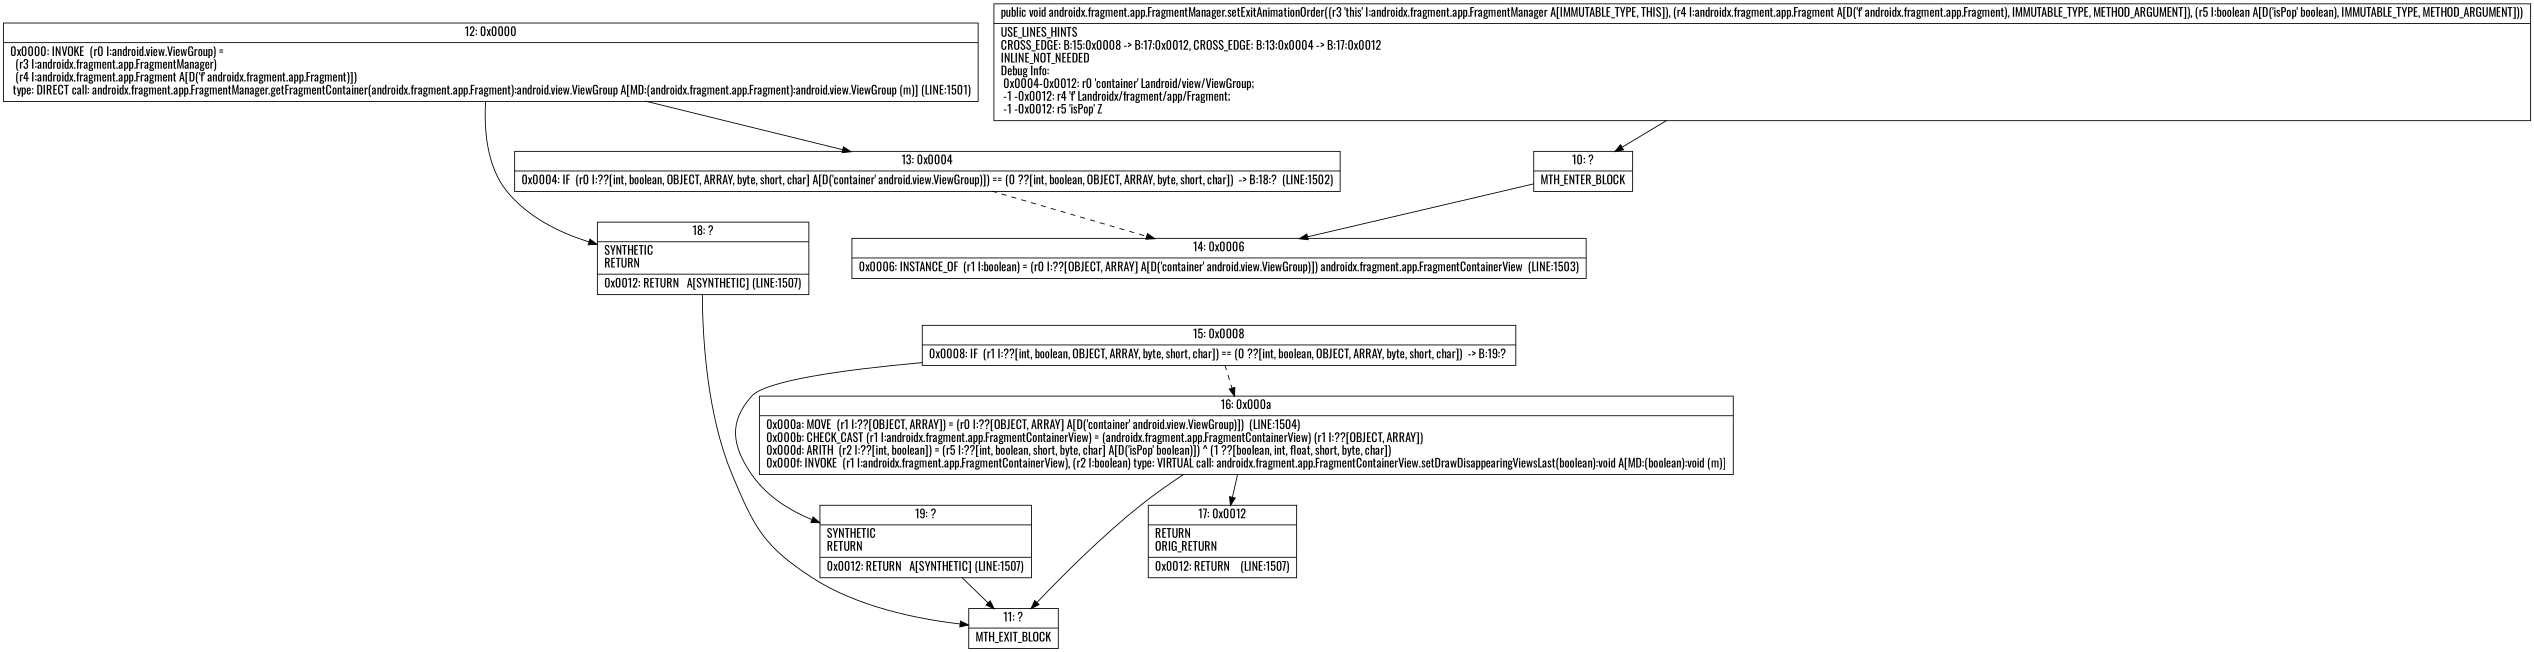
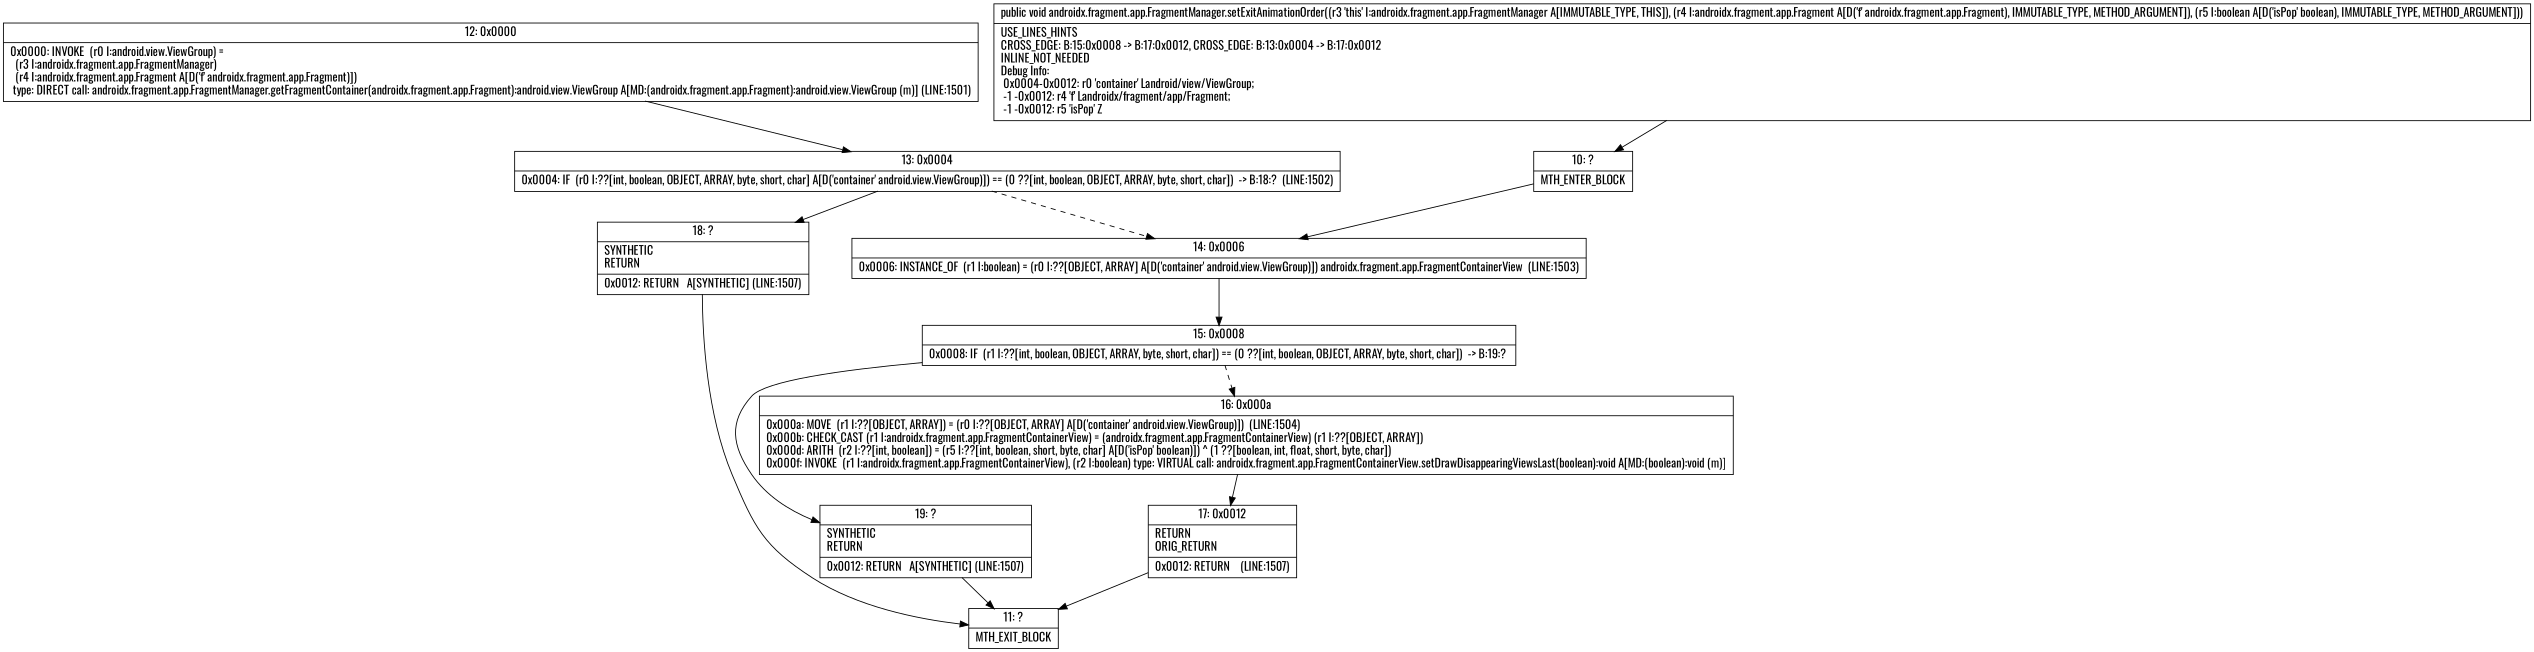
  digraph {
    fontname=Oswald
    node [fontname=Oswald shape=record]
    edge [fontname=Oswald]
    n1 [label="{10\:\ ?|MTH_ENTER_BLOCK\l}"]
    n2 [label="{14\:\ 0x0006|0x0006: INSTANCE_OF  (r1 I:boolean) = (r0 I:??[OBJECT, ARRAY] A[D('container' android.view.ViewGroup)]) androidx.fragment.app.FragmentContainerView  (LINE:1503)\l}"]
    n3 [label="{12\:\ 0x0000|0x0000: INVOKE  (r0 I:android.view.ViewGroup) = \l  (r3 I:androidx.fragment.app.FragmentManager)\l  (r4 I:androidx.fragment.app.Fragment A[D('f' androidx.fragment.app.Fragment)])\l type: DIRECT call: androidx.fragment.app.FragmentManager.getFragmentContainer(androidx.fragment.app.Fragment):android.view.ViewGroup A[MD:(androidx.fragment.app.Fragment):android.view.ViewGroup (m)] (LINE:1501)\l}"]
    n4 [label="{13\:\ 0x0004|0x0004: IF  (r0 I:??[int, boolean, OBJECT, ARRAY, byte, short, char] A[D('container' android.view.ViewGroup)]) == (0 ??[int, boolean, OBJECT, ARRAY, byte, short, char])  \-\> B:18:?  (LINE:1502)\l}"]
    n5 [label="{18\:\ ?|SYNTHETIC\lRETURN\l|0x0012: RETURN   A[SYNTHETIC] (LINE:1507)\l}"]
    n6 [label="{15\:\ 0x0008|0x0008: IF  (r1 I:??[int, boolean, OBJECT, ARRAY, byte, short, char]) == (0 ??[int, boolean, OBJECT, ARRAY, byte, short, char])  \-\> B:19:? \l}"]
    n7 [label="{11\:\ ?|MTH_EXIT_BLOCK\l}"]
    n8 [label="{16\:\ 0x000a|0x000a: MOVE  (r1 I:??[OBJECT, ARRAY]) = (r0 I:??[OBJECT, ARRAY] A[D('container' android.view.ViewGroup)])  (LINE:1504)\l0x000b: CHECK_CAST (r1 I:androidx.fragment.app.FragmentContainerView) = (androidx.fragment.app.FragmentContainerView) (r1 I:??[OBJECT, ARRAY]) \l0x000d: ARITH  (r2 I:??[int, boolean]) = (r5 I:??[int, boolean, short, byte, char] A[D('isPop' boolean)]) ^ (1 ??[boolean, int, float, short, byte, char]) \l0x000f: INVOKE  (r1 I:androidx.fragment.app.FragmentContainerView), (r2 I:boolean) type: VIRTUAL call: androidx.fragment.app.FragmentContainerView.setDrawDisappearingViewsLast(boolean):void A[MD:(boolean):void (m)]\l}"]
    n9 [label="{19\:\ ?|SYNTHETIC\lRETURN\l|0x0012: RETURN   A[SYNTHETIC] (LINE:1507)\l}"]
    n10 [label="{17\:\ 0x0012|RETURN\lORIG_RETURN\l|0x0012: RETURN    (LINE:1507)\l}"]
    n11 [label="{public void androidx.fragment.app.FragmentManager.setExitAnimationOrder((r3 'this' I:androidx.fragment.app.FragmentManager A[IMMUTABLE_TYPE, THIS]), (r4 I:androidx.fragment.app.Fragment A[D('f' androidx.fragment.app.Fragment), IMMUTABLE_TYPE, METHOD_ARGUMENT]), (r5 I:boolean A[D('isPop' boolean), IMMUTABLE_TYPE, METHOD_ARGUMENT]))  | USE_LINES_HINTS\lCROSS_EDGE: B:15:0x0008 \-\> B:17:0x0012, CROSS_EDGE: B:13:0x0004 \-\> B:17:0x0012\lINLINE_NOT_NEEDED\lDebug Info:\l  0x0004\-0x0012: r0 'container' Landroid\/view\/ViewGroup;\l  \-1 \-0x0012: r4 'f' Landroidx\/fragment\/app\/Fragment;\l  \-1 \-0x0012: r5 'isPop' Z\l}"]
    n1 -> n2
+   n2 -> n6
    n3 -> n4
    n4 -> n2 [style=dashed]
-   n3 -> n5
+   n4 -> n5
    n5 -> n7
    n6 -> n8 [style=dashed]
    n6 -> n9
    n8 -> n10
    n9 -> n7
-   n8 -> n7
+   n10 -> n7
    n11 -> n1
  }
